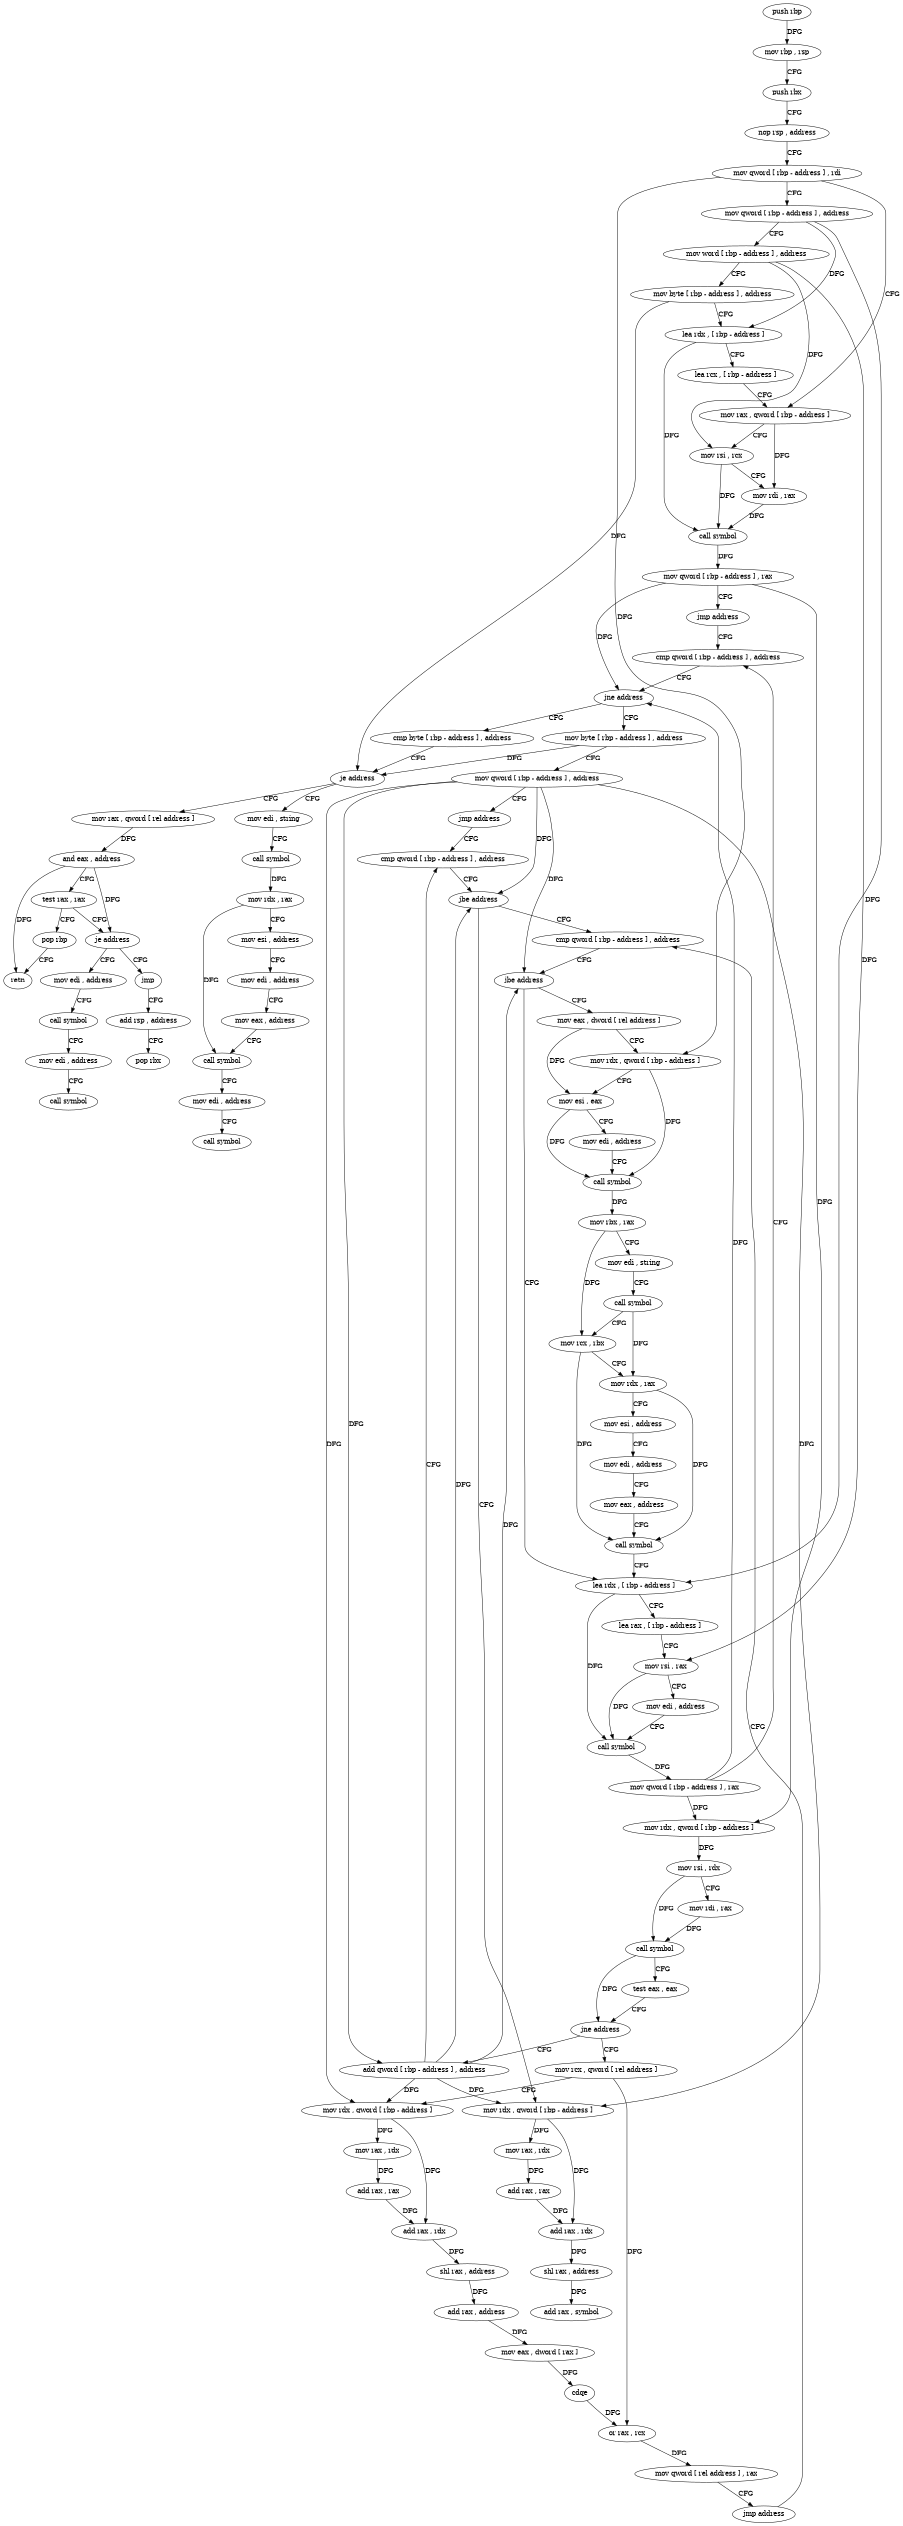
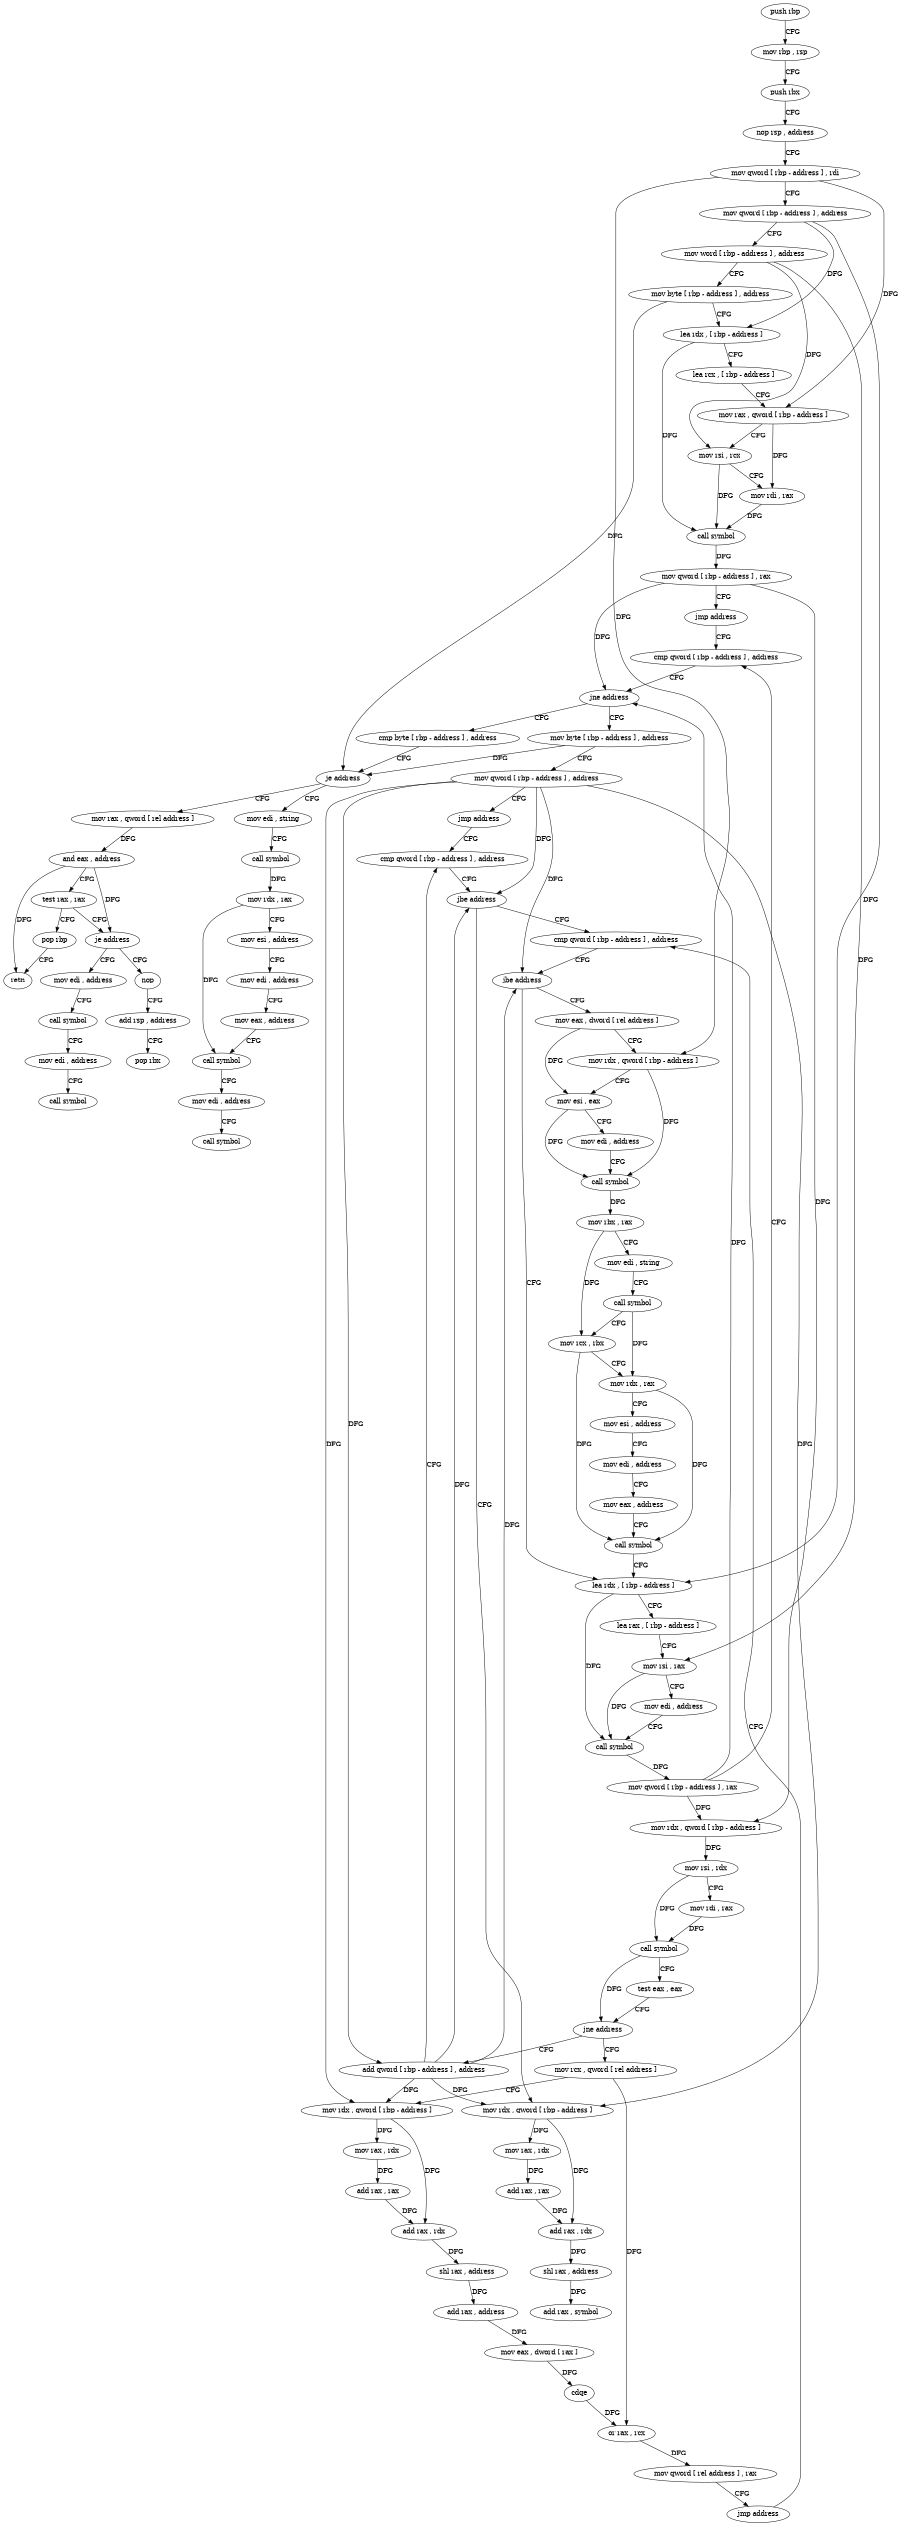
  digraph {
    n1 [label="push rbp"]
    n2 [label="mov rbp , rsp"]
    n3 [label="push rbx"]
    n4 [label="nop rsp , address"]
    n5 [label="mov qword [ rbp - address ] , rdi"]
    n6 [label="mov qword [ rbp - address ] , address"]
    n7 [label="mov rax , qword [ rbp - address ]"]
    n8 [label="mov rdx , qword [ rbp - address ]"]
    n9 [label="mov word [ rbp - address ] , address"]
    n10 [label="lea rdx , [ rbp - address ]"]
    n11 [label="lea rdx , [ rbp - address ]"]
    n12 [label="mov rsi , rcx"]
    n13 [label="mov rdi , rax"]
    n14 [label="mov esi , eax"]
    n15 [label="call symbol"]
    n16 [label="mov byte [ rbp - address ] , address"]
    n17 [label="mov rsi , rax"]
    n18 [label="lea rcx , [ rbp - address ]"]
    n19 [label="call symbol"]
    n20 [label="lea rax , [ rbp - address ]"]
    n21 [label="call symbol"]
    n22 [label="je address"]
    n23 [label="mov edi , address"]
    n24 [label="mov rax , qword [ rel address ]"]
    n25 [label="mov edi , string"]
    n26 [label="mov qword [ rbp - address ] , rax"]
    n27 [label="jmp address"]
    n28 [label="jne address"]
    n29 [label="mov rdx , qword [ rbp - address ]"]
    n30 [label="cmp qword [ rbp - address ] , address"]
    n31 [label="mov byte [ rbp - address ] , address"]
    n32 [label="cmp byte [ rbp - address ] , address"]
    n33 [label="mov rsi , rdx"]
    n34 [label="mov qword [ rbp - address ] , address"]
    n35 [label="jmp address"]
    n36 [label="jbe address"]
    n37 [label="mov rdx , qword [ rbp - address ]"]
    n38 [label="add qword [ rbp - address ] , address"]
    n39 [label="jbe address"]
    n40 [label="mov rdx , qword [ rbp - address ]"]
    n41 [label="cmp qword [ rbp - address ] , address"]
    n42 [label="cmp qword [ rbp - address ] , address"]
    n43 [label="mov rax , rdx"]
    n44 [label="add rax , rdx"]
    n45 [label="mov eax , dword [ rel address ]"]
    n46 [label="mov rax , rdx"]
    n47 [label="add rax , rdx"]
    n48 [label="and eax , address"]
    n49 [label="call symbol"]
    n50 [label="test rax , rax"]
    n51 [label="je address"]
    n52 [label=retn]
    n53 [label="mov rdx , rax"]
    n54 [label="add rax , rax"]
    n55 [label="shl rax , address"]
    n56 [label="pop rbp"]
-   n57 [label=jmp]
+   n57 [label=nop]
    n58 [label="mov edi , address"]
    n59 [label="add rsp , address"]
    n60 [label="call symbol"]
    n61 [label="pop rbx"]
    n62 [label="mov edi , address"]
    n63 [label="mov esi , address"]
    n64 [label="call symbol"]
    n65 [label="mov edi , address"]
    n66 [label="mov edi , address"]
    n67 [label="mov eax , address"]
    n68 [label="call symbol"]
    n69 [label="add rax , symbol"]
    n70 [label="mov rdi , rax"]
    n71 [label="call symbol"]
    n72 [label="test eax , eax"]
    n73 [label="jne address"]
    n74 [label="mov rcx , qword [ rel address ]"]
    n75 [label="or rax , rcx"]
    n76 [label="mov qword [ rel address ] , rax"]
    n77 [label="mov qword [ rbp - address ] , rax"]
    n78 [label="mov edi , address"]
    n79 [label="call symbol"]
    n80 [label="add rax , rax"]
    n81 [label="shl rax , address"]
    n82 [label="add rax , address"]
    n83 [label="mov eax , dword [ rax ]"]
    n84 [label=cdqe]
    n85 [label="jmp address"]
    n86 [label="mov rbx , rax"]
    n87 [label="mov edi , string"]
    n88 [label="mov rcx , rbx"]
    n89 [label="call symbol"]
    n90 [label="mov rdx , rax"]
    n91 [label="call symbol"]
    n92 [label="mov esi , address"]
    n93 [label="mov edi , address"]
    n94 [label="mov eax , address"]
-   n1 -> n2 [label=DFG]
+   n1 -> n2 [label=CFG]
    n2 -> n3 [label=CFG]
    n3 -> n4 [label=CFG]
    n4 -> n5 [label=CFG]
    n5 -> n6 [label=CFG]
-   n5 -> n7 [label=CFG]
+   n5 -> n7 [label=DFG]
    n5 -> n8 [label=DFG]
    n6 -> n9 [label=CFG]
    n6 -> n10 [label=DFG]
    n6 -> n11 [label=DFG]
    n7 -> n12 [label=CFG]
    n7 -> n13 [label=DFG]
    n8 -> n14 [label=CFG]
    n8 -> n15 [label=DFG]
    n9 -> n12 [label=DFG]
    n9 -> n16 [label=CFG]
    n9 -> n17 [label=DFG]
    n10 -> n18 [label=CFG]
    n10 -> n19 [label=DFG]
    n11 -> n20 [label=CFG]
    n11 -> n21 [label=DFG]
    n12 -> n13 [label=CFG]
    n12 -> n19 [label=DFG]
    n13 -> n19 [label=DFG]
    n14 -> n15 [label=DFG]
    n14 -> n78 [label=CFG]
    n15 -> n86 [label=DFG]
    n16 -> n10 [label=CFG]
    n16 -> n22 [label=DFG]
    n17 -> n21 [label=DFG]
    n17 -> n23 [label=CFG]
    n18 -> n7 [label=CFG]
    n19 -> n26 [label=DFG]
    n20 -> n17 [label=CFG]
    n21 -> n77 [label=DFG]
    n22 -> n24 [label=CFG]
    n22 -> n25 [label=CFG]
    n23 -> n21 [label=CFG]
    n24 -> n48 [label=DFG]
    n25 -> n49 [label=CFG]
    n26 -> n27 [label=CFG]
    n26 -> n28 [label=DFG]
    n26 -> n29 [label=DFG]
    n27 -> n30 [label=CFG]
    n28 -> n31 [label=CFG]
    n28 -> n32 [label=CFG]
    n29 -> n33 [label=DFG]
    n30 -> n28 [label=CFG]
    n31 -> n22 [label=DFG]
    n31 -> n34 [label=CFG]
    n32 -> n22 [label=CFG]
    n33 -> n70 [label=CFG]
    n33 -> n71 [label=DFG]
    n34 -> n35 [label=CFG]
    n34 -> n36 [label=DFG]
    n34 -> n37 [label=DFG]
    n34 -> n38 [label=DFG]
    n34 -> n39 [label=DFG]
    n34 -> n40 [label=DFG]
    n35 -> n41 [label=CFG]
    n36 -> n37 [label=CFG]
    n36 -> n42 [label=CFG]
    n37 -> n43 [label=DFG]
    n37 -> n44 [label=DFG]
    n38 -> n36 [label=DFG]
    n38 -> n37 [label=DFG]
    n38 -> n39 [label=DFG]
    n38 -> n40 [label=DFG]
    n38 -> n41 [label=CFG]
    n39 -> n11 [label=CFG]
    n39 -> n45 [label=CFG]
    n40 -> n46 [label=DFG]
    n40 -> n47 [label=DFG]
    n41 -> n36 [label=CFG]
    n42 -> n39 [label=CFG]
    n43 -> n54 [label=DFG]
    n44 -> n55 [label=DFG]
    n45 -> n8 [label=CFG]
    n45 -> n14 [label=DFG]
    n46 -> n80 [label=DFG]
    n47 -> n81 [label=DFG]
    n48 -> n50 [label=CFG]
    n48 -> n51 [label=DFG]
    n48 -> n52 [label=DFG]
    n49 -> n53 [label=DFG]
    n50 -> n51 [label=CFG]
    n50 -> n56 [label=CFG]
    n51 -> n57 [label=CFG]
    n51 -> n58 [label=CFG]
    n53 -> n63 [label=CFG]
    n53 -> n64 [label=DFG]
    n54 -> n44 [label=DFG]
    n55 -> n69 [label=DFG]
    n56 -> n52 [label=CFG]
    n57 -> n59 [label=CFG]
    n58 -> n60 [label=CFG]
    n59 -> n61 [label=CFG]
    n60 -> n62 [label=CFG]
    n62 -> n79 [label=CFG]
    n63 -> n65 [label=CFG]
    n64 -> n66 [label=CFG]
    n65 -> n67 [label=CFG]
    n66 -> n68 [label=CFG]
    n67 -> n64 [label=CFG]
    n70 -> n71 [label=DFG]
    n71 -> n72 [label=CFG]
    n71 -> n73 [label=DFG]
    n72 -> n73 [label=CFG]
    n73 -> n38 [label=CFG]
    n73 -> n74 [label=CFG]
    n74 -> n40 [label=CFG]
    n74 -> n75 [label=DFG]
    n75 -> n76 [label=DFG]
    n76 -> n85 [label=CFG]
    n77 -> n28 [label=DFG]
    n77 -> n29 [label=DFG]
    n77 -> n30 [label=CFG]
    n78 -> n15 [label=CFG]
    n80 -> n47 [label=DFG]
    n81 -> n82 [label=DFG]
    n82 -> n83 [label=DFG]
    n83 -> n84 [label=DFG]
    n84 -> n75 [label=DFG]
    n85 -> n42 [label=CFG]
    n86 -> n87 [label=CFG]
    n86 -> n88 [label=DFG]
    n87 -> n89 [label=CFG]
    n88 -> n90 [label=CFG]
    n88 -> n91 [label=DFG]
    n89 -> n88 [label=CFG]
    n89 -> n90 [label=DFG]
    n90 -> n91 [label=DFG]
    n90 -> n92 [label=CFG]
    n91 -> n11 [label=CFG]
    n92 -> n93 [label=CFG]
    n93 -> n94 [label=CFG]
    n94 -> n91 [label=CFG]
  }
